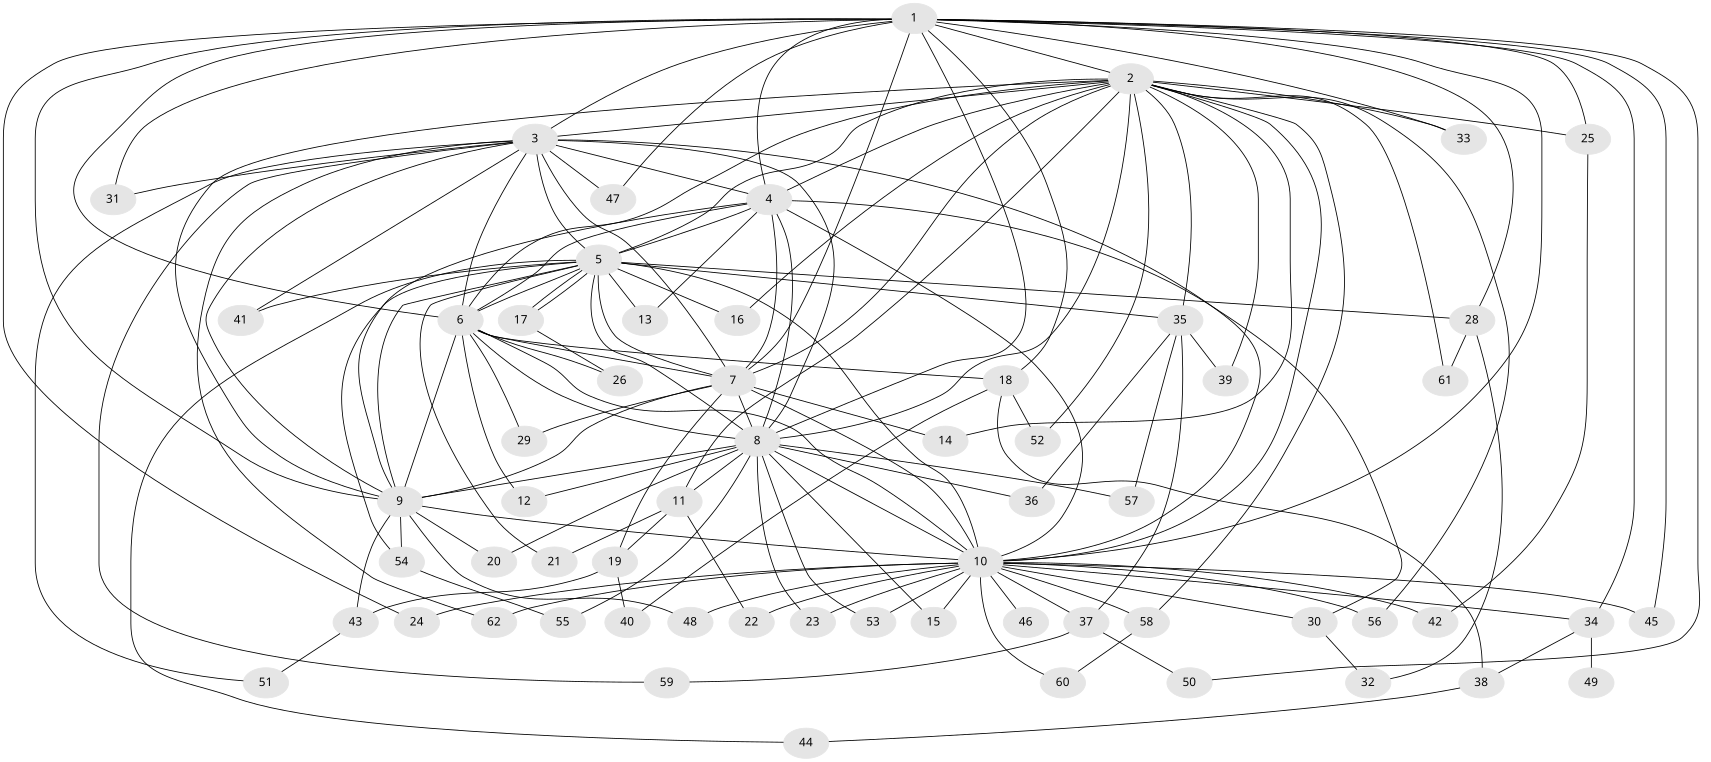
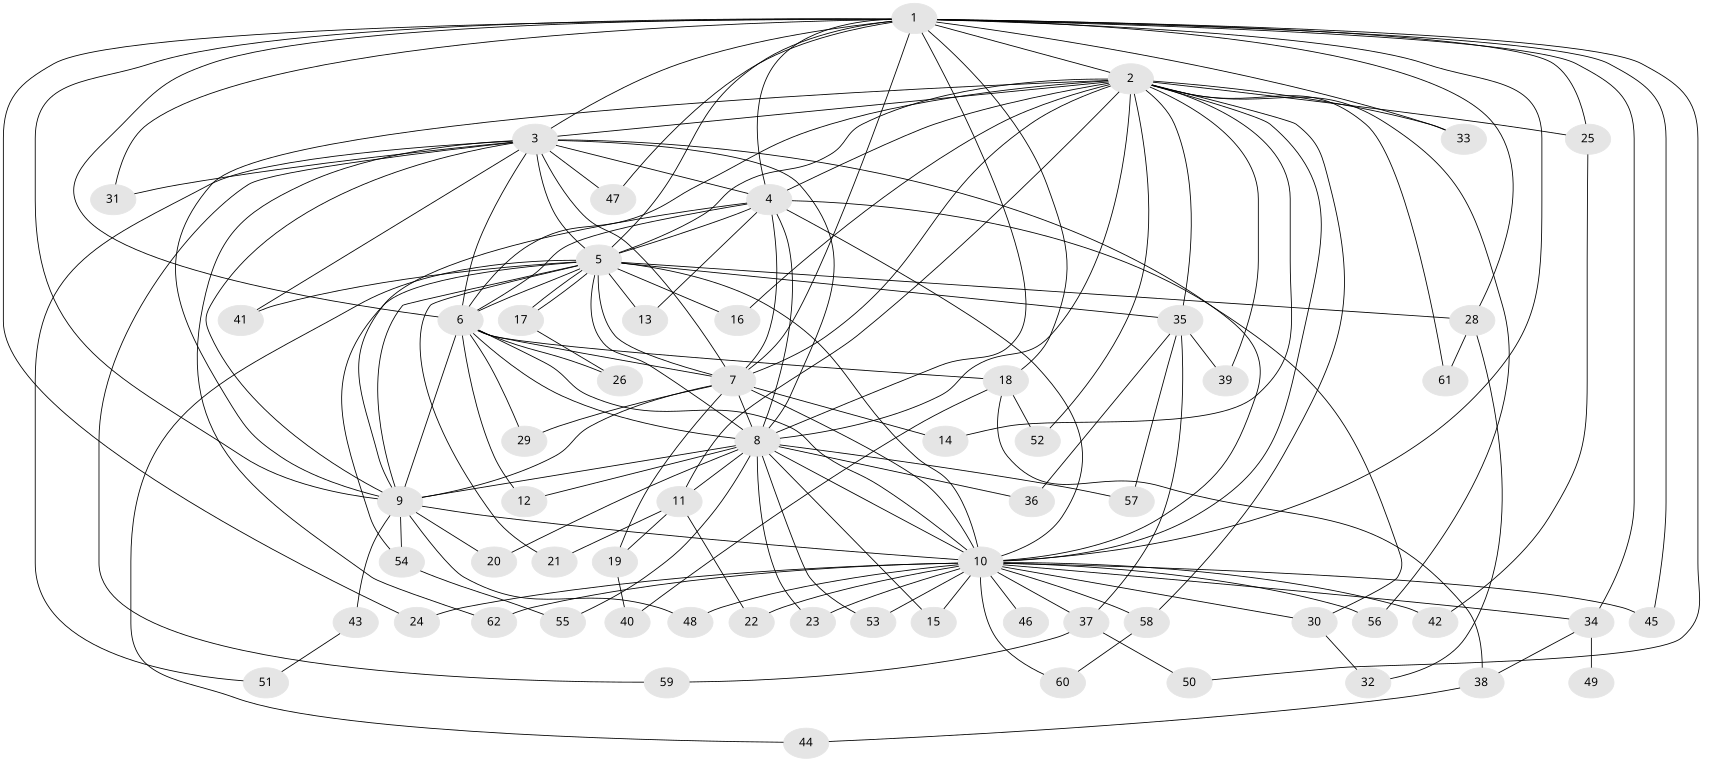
  graph {
    fontname="Noto Sans"
    node [color=gray90 fontname="Noto Sans" style=filled]
    edge [fontname="Noto Sans"]
    1
    2
    3
    4
    5
    6
    7
    8
    9
    10
    18
    24
    25
    28
    31
    33
    34
    45
    47
    50
    11
    14
    16
    35
    39
    52
    56
    58
    61
    41
    51
    59
    62
    13
    30
    17
    21
    44
    54
    12
    26
    29
    19
    15
    20
    23
    36
    53
    55
    57
    43
    48
    46
    22
    37
    42
    60
    38
    40
    32
    49
    1 -- 2
    1 -- 3
    1 -- 4
+   1 -- 5
    1 -- 6
    1 -- 7
    1 -- 8
    1 -- 9
    1 -- 10
    1 -- 18
    1 -- 24
    1 -- 25
    1 -- 28
    1 -- 31
    1 -- 33
    1 -- 34
    1 -- 45
    1 -- 47
    1 -- 50
    2 -- 3
    2 -- 4
    2 -- 5
    2 -- 6
    2 -- 7
    2 -- 8
    2 -- 9
    2 -- 10
    2 -- 25
    2 -- 33
    2 -- 11
    2 -- 14
    2 -- 16
    2 -- 35
    2 -- 39
    2 -- 52
    2 -- 56
    2 -- 58
    2 -- 61
    3 -- 4
    3 -- 5
    3 -- 6
    3 -- 7
    3 -- 8
    3 -- 9
    3 -- 10
    3 -- 31
    3 -- 47
    3 -- 41
    3 -- 51
    3 -- 59
    3 -- 62
    4 -- 5
    4 -- 6
    4 -- 7
    4 -- 8
    4 -- 9
    4 -- 10
    4 -- 13
    4 -- 30
    5 -- 6
    5 -- 7
    5 -- 8
    5 -- 9
    5 -- 10
    5 -- 28
    5 -- 16
    5 -- 35
    5 -- 41
    5 -- 13
    5 -- 17
    5 -- 17
    5 -- 21
    5 -- 44
    5 -- 54
    6 -- 7
    6 -- 8
    6 -- 9
    6 -- 10
    6 -- 18
    6 -- 12
    6 -- 26
    6 -- 29
    7 -- 8
    7 -- 9
    7 -- 10
    7 -- 14
    7 -- 29
    7 -- 19
    8 -- 9
    8 -- 10
    8 -- 11
    8 -- 12
    8 -- 15
    8 -- 20
    8 -- 23
    8 -- 36
    8 -- 53
    8 -- 55
    8 -- 57
    9 -- 10
    9 -- 54
    9 -- 20
    9 -- 43
    9 -- 48
    10 -- 24
    10 -- 34
    10 -- 45
    10 -- 56
    10 -- 58
    10 -- 62
    10 -- 30
    10 -- 15
    10 -- 23
    10 -- 53
    10 -- 48
    10 -- 46
    10 -- 22
    10 -- 37
    10 -- 42
    10 -- 60
    18 -- 52
    18 -- 38
    18 -- 40
    25 -- 42
    28 -- 61
    28 -- 32
    34 -- 38
    34 -- 49
    11 -- 21
    11 -- 19
    11 -- 22
    35 -- 39
    35 -- 36
    35 -- 57
    35 -- 37
    58 -- 60
    30 -- 32
    17 -- 26
    54 -- 55
-   19 -- 43
    19 -- 40
    43 -- 51
    37 -- 50
    37 -- 59
    38 -- 44
  }
